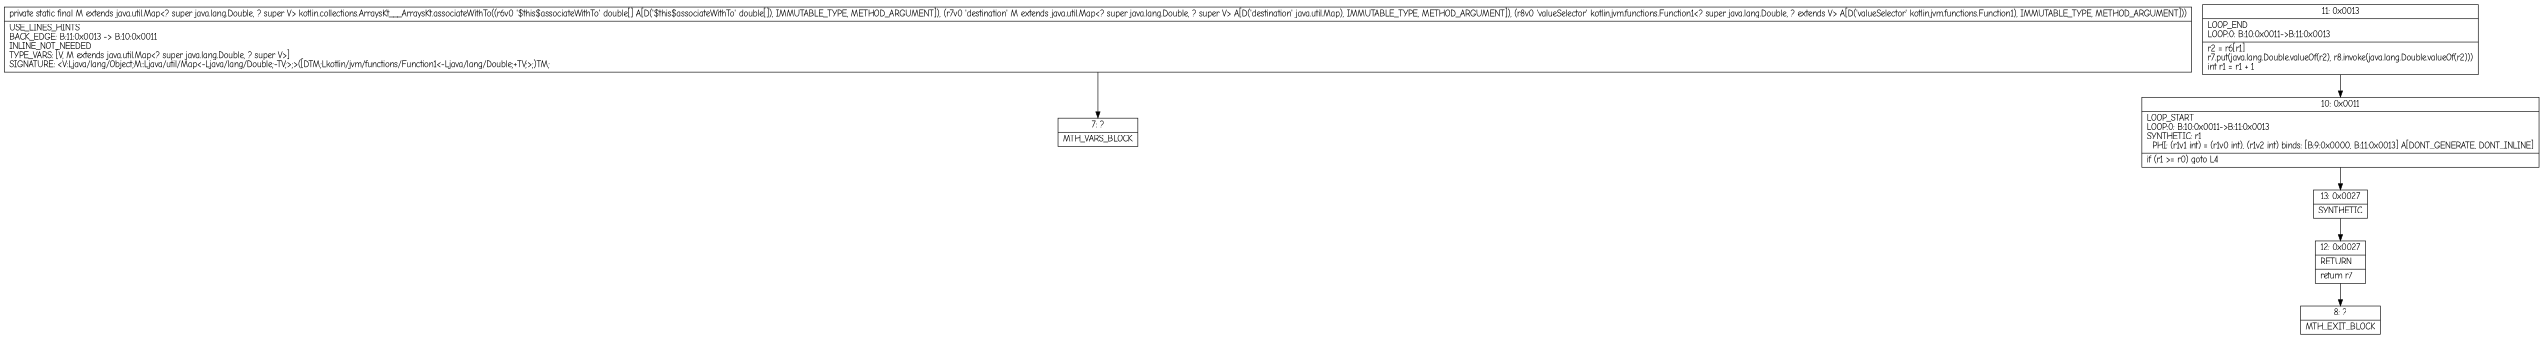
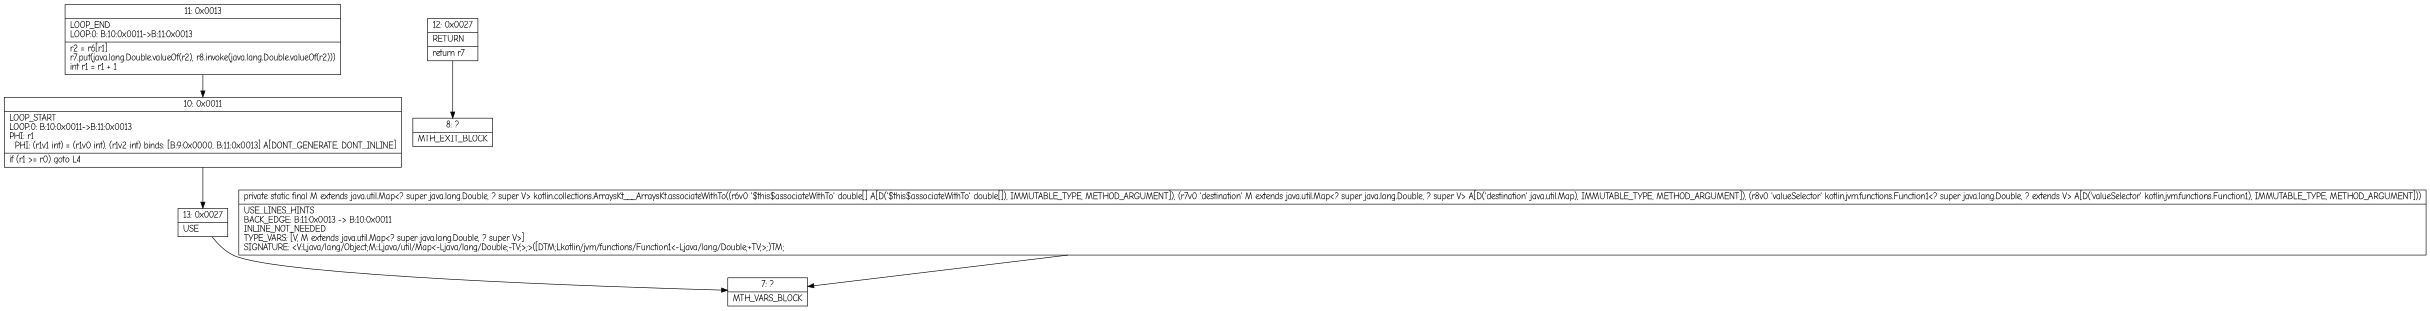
  digraph {
    fontname="Comic Neue"
    node [fontname="Comic Neue" shape=record]
    edge [fontname="Comic Neue"]
    n1 [label="{7\:\ ?|MTH_VARS_BLOCK\l}"]
-   n2 [label="{10\:\ 0x0011|LOOP_START\lLOOP:0: B:10:0x0011\-\>B:11:0x0013\lSYNTHETIC: r1 \l  PHI: (r1v1 int) = (r1v0 int), (r1v2 int) binds: [B:9:0x0000, B:11:0x0013] A[DONT_GENERATE, DONT_INLINE]\l|if (r1 \>= r0) goto L4\l}"]
-   n3 [label="{13\:\ 0x0027|SYNTHETIC\l}"]
+   n2 [label="{10\:\ 0x0011|LOOP_START\lLOOP:0: B:10:0x0011\-\>B:11:0x0013\lPHI: r1 \l  PHI: (r1v1 int) = (r1v0 int), (r1v2 int) binds: [B:9:0x0000, B:11:0x0013] A[DONT_GENERATE, DONT_INLINE]\l|if (r1 \>= r0) goto L4\l}"]
+   n3 [label="{13\:\ 0x0027|USE\l}"]
    n4 [label="{11\:\ 0x0013|LOOP_END\lLOOP:0: B:10:0x0011\-\>B:11:0x0013\l|r2 = r6[r1]\lr7.put(java.lang.Double.valueOf(r2), r8.invoke(java.lang.Double.valueOf(r2)))\lint r1 = r1 + 1\l}"]
    n5 [label="{12\:\ 0x0027|RETURN\l|return r7\l}"]
    n6 [label="{8\:\ ?|MTH_EXIT_BLOCK\l}"]
    n7 [label="{private static final M extends java.util.Map\<? super java.lang.Double, ? super V\> kotlin.collections.ArraysKt___ArraysKt.associateWithTo((r6v0 '$this$associateWithTo' double[] A[D('$this$associateWithTo' double[]), IMMUTABLE_TYPE, METHOD_ARGUMENT]), (r7v0 'destination' M extends java.util.Map\<? super java.lang.Double, ? super V\> A[D('destination' java.util.Map), IMMUTABLE_TYPE, METHOD_ARGUMENT]), (r8v0 'valueSelector' kotlin.jvm.functions.Function1\<? super java.lang.Double, ? extends V\> A[D('valueSelector' kotlin.jvm.functions.Function1), IMMUTABLE_TYPE, METHOD_ARGUMENT]))  | USE_LINES_HINTS\lBACK_EDGE: B:11:0x0013 \-\> B:10:0x0011\lINLINE_NOT_NEEDED\lTYPE_VARS: [V, M extends java.util.Map\<? super java.lang.Double, ? super V\>]\lSIGNATURE: \<V:Ljava\/lang\/Object;M::Ljava\/util\/Map\<\-Ljava\/lang\/Double;\-TV;\>;\>([DTM;Lkotlin\/jvm\/functions\/Function1\<\-Ljava\/lang\/Double;+TV;\>;)TM;\l}"]
    n2 -> n3
-   n3 -> n5
+   n3 -> n1
    n4 -> n2
    n5 -> n6
    n7 -> n1
  }
